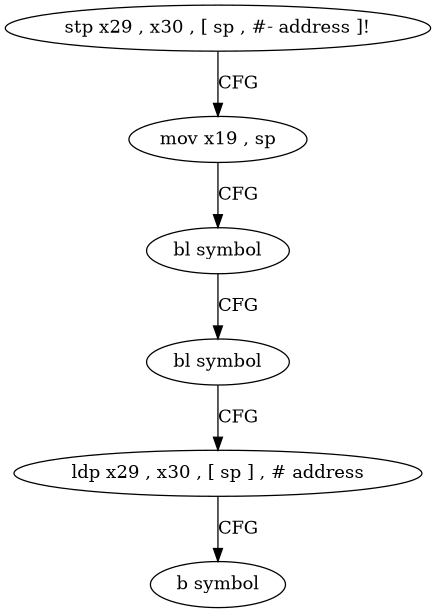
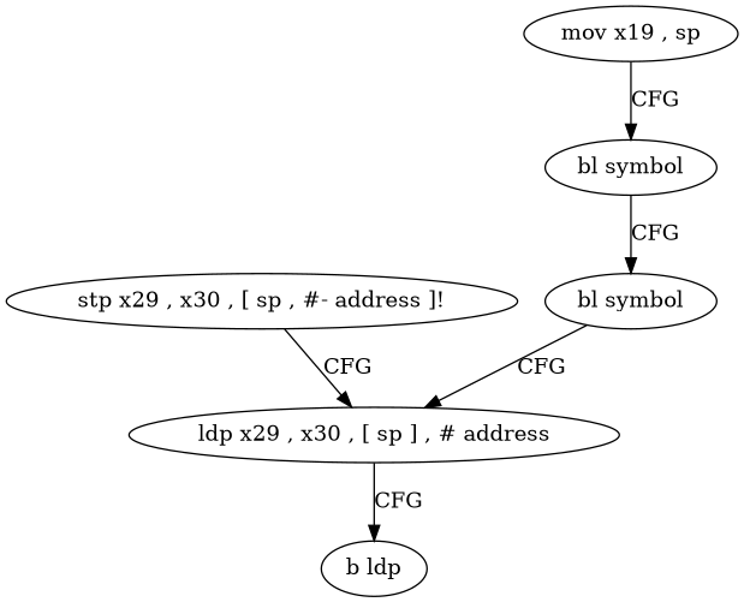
  digraph {
    n1 [label="stp x29 , x30 , [ sp , #- address ]!"]
    n2 [label="mov x19 , sp"]
    n3 [label="bl symbol"]
    n4 [label="bl symbol"]
    n5 [label="ldp x29 , x30 , [ sp ] , # address"]
-   n6 [label="b symbol"]
-   n1 -> n2 [label=CFG]
+   n6 [label="b ldp"]
+   n1 -> n5 [label=CFG]
    n2 -> n3 [label=CFG]
    n3 -> n4 [label=CFG]
    n4 -> n5 [label=CFG]
    n5 -> n6 [label=CFG]
  }
